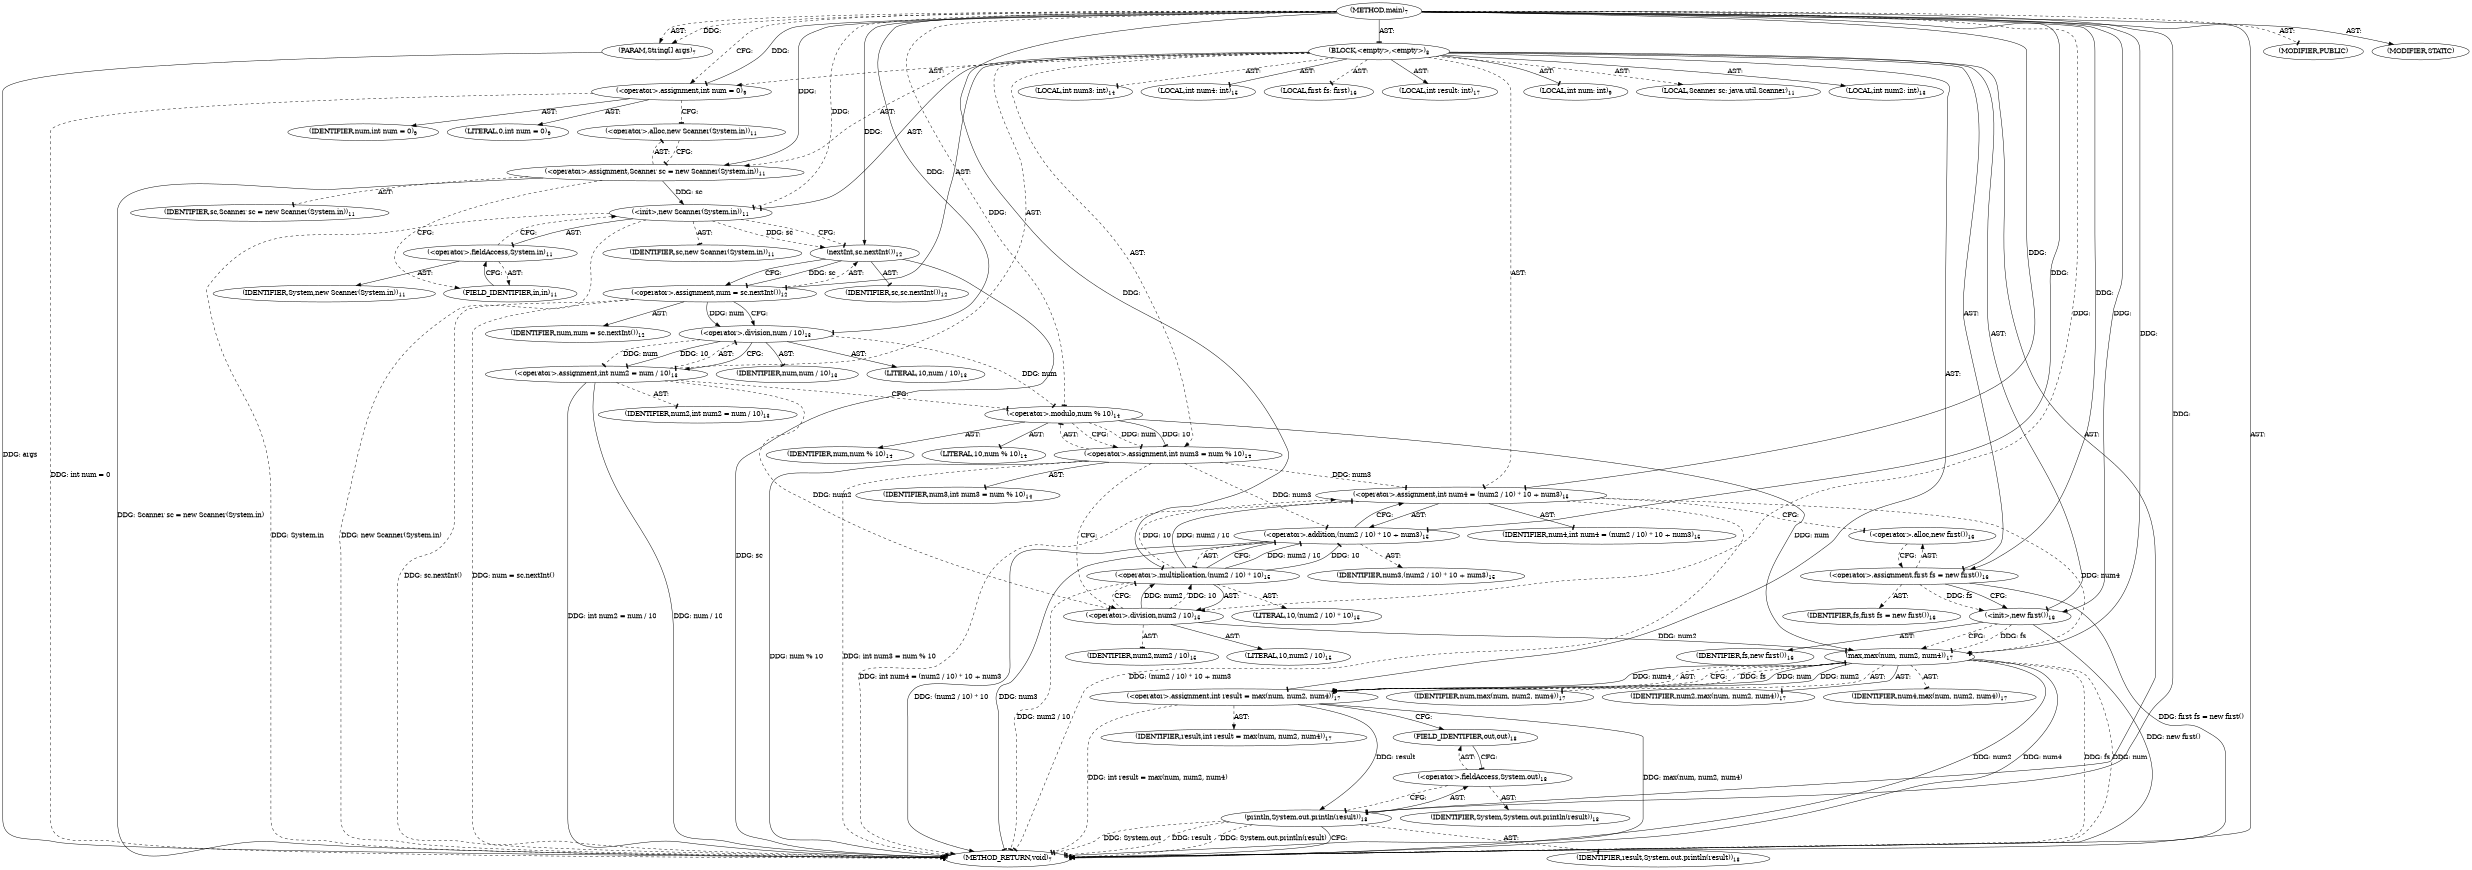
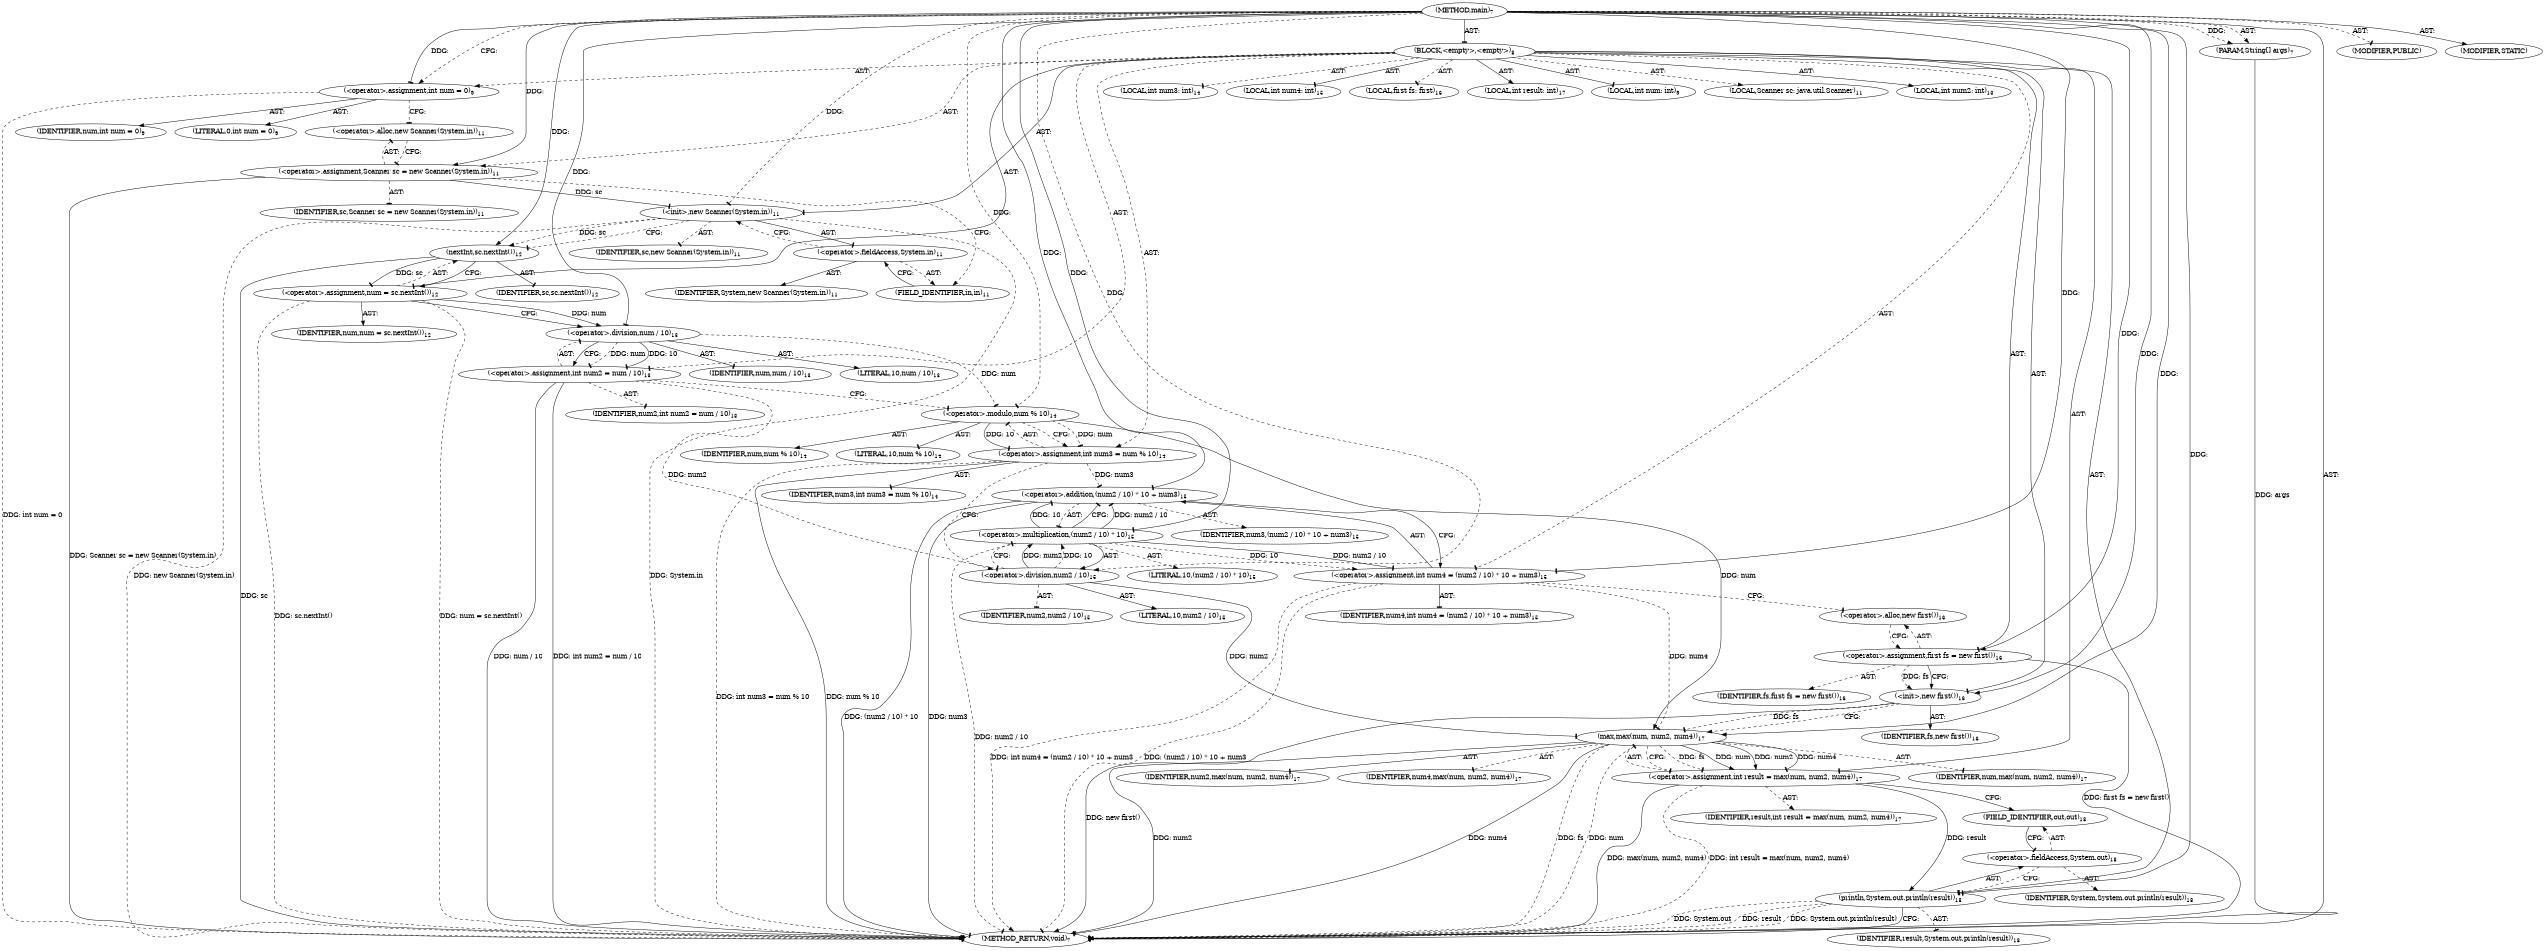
  digraph {
    edge [arrowhead=tee style=solid]
    n1 [label=<(METHOD,main)<SUB>7</SUB>>]
    n2 [label=<(PARAM,String[] args)<SUB>7</SUB>>]
    n3 [label=<(BLOCK,&lt;empty&gt;,&lt;empty&gt;)<SUB>8</SUB>>]
    n4 [label=<(&lt;operator&gt;.assignment,int num = 0)<SUB>9</SUB>>]
    n5 [label=<(&lt;operator&gt;.assignment,Scanner sc = new Scanner(System.in))<SUB>11</SUB>>]
    n6 [label=<(&lt;init&gt;,new Scanner(System.in))<SUB>11</SUB>>]
    n7 [label=<(nextInt,sc.nextInt())<SUB>12</SUB>>]
    n8 [label=<(&lt;operator&gt;.division,num / 10)<SUB>13</SUB>>]
    n9 [label=<(&lt;operator&gt;.modulo,num % 10)<SUB>14</SUB>>]
    n10 [label=<(&lt;operator&gt;.assignment,int num4 = (num2 / 10) * 10 + num3)<SUB>15</SUB>>]
    n11 [label=<(&lt;operator&gt;.addition,(num2 / 10) * 10 + num3)<SUB>15</SUB>>]
    n12 [label=<(&lt;operator&gt;.multiplication,(num2 / 10) * 10)<SUB>15</SUB>>]
    n13 [label=<(&lt;operator&gt;.division,num2 / 10)<SUB>15</SUB>>]
    n14 [label=<(&lt;operator&gt;.assignment,first fs = new first())<SUB>16</SUB>>]
    n15 [label=<(&lt;init&gt;,new first())<SUB>16</SUB>>]
    n16 [label=<(max,max(num, num2, num4))<SUB>17</SUB>>]
    n17 [label=<(println,System.out.println(result))<SUB>18</SUB>>]
    n18 [label=<(MODIFIER,PUBLIC)>]
    n19 [label=<(MODIFIER,STATIC)>]
    n20 [label=<(METHOD_RETURN,void)<SUB>7</SUB>>]
    n21 [label=<(LOCAL,int num: int)<SUB>9</SUB>>]
    n22 [label=<(LOCAL,Scanner sc: java.util.Scanner)<SUB>11</SUB>>]
    n23 [label=<(&lt;operator&gt;.assignment,num = sc.nextInt())<SUB>12</SUB>>]
    n24 [label=<(LOCAL,int num2: int)<SUB>13</SUB>>]
    n25 [label=<(&lt;operator&gt;.assignment,int num2 = num / 10)<SUB>13</SUB>>]
    n26 [label=<(LOCAL,int num3: int)<SUB>14</SUB>>]
    n27 [label=<(&lt;operator&gt;.assignment,int num3 = num % 10)<SUB>14</SUB>>]
    n28 [label=<(LOCAL,int num4: int)<SUB>15</SUB>>]
    n29 [label=<(LOCAL,first fs: first)<SUB>16</SUB>>]
    n30 [label=<(LOCAL,int result: int)<SUB>17</SUB>>]
    n31 [label=<(&lt;operator&gt;.assignment,int result = max(num, num2, num4))<SUB>17</SUB>>]
    n32 [label=<(IDENTIFIER,num,int num = 0)<SUB>9</SUB>>]
    n33 [label=<(LITERAL,0,int num = 0)<SUB>9</SUB>>]
    n34 [label=<(&lt;operator&gt;.alloc,new Scanner(System.in))<SUB>11</SUB>>]
    n35 [label=<(IDENTIFIER,sc,Scanner sc = new Scanner(System.in))<SUB>11</SUB>>]
    n36 [label=<(FIELD_IDENTIFIER,in,in)<SUB>11</SUB>>]
    n37 [label=<(IDENTIFIER,sc,new Scanner(System.in))<SUB>11</SUB>>]
    n38 [label=<(&lt;operator&gt;.fieldAccess,System.in)<SUB>11</SUB>>]
    n39 [label=<(IDENTIFIER,sc,sc.nextInt())<SUB>12</SUB>>]
    n40 [label=<(IDENTIFIER,num,num / 10)<SUB>13</SUB>>]
    n41 [label=<(LITERAL,10,num / 10)<SUB>13</SUB>>]
    n42 [label=<(IDENTIFIER,num,num % 10)<SUB>14</SUB>>]
    n43 [label=<(LITERAL,10,num % 10)<SUB>14</SUB>>]
    n44 [label=<(IDENTIFIER,num4,int num4 = (num2 / 10) * 10 + num3)<SUB>15</SUB>>]
    n45 [label=<(&lt;operator&gt;.alloc,new first())<SUB>16</SUB>>]
    n46 [label=<(IDENTIFIER,num3,(num2 / 10) * 10 + num3)<SUB>15</SUB>>]
    n47 [label=<(LITERAL,10,(num2 / 10) * 10)<SUB>15</SUB>>]
    n48 [label=<(IDENTIFIER,num2,num2 / 10)<SUB>15</SUB>>]
    n49 [label=<(LITERAL,10,num2 / 10)<SUB>15</SUB>>]
    n50 [label=<(IDENTIFIER,fs,first fs = new first())<SUB>16</SUB>>]
    n51 [label=<(IDENTIFIER,fs,new first())<SUB>16</SUB>>]
    n52 [label=<(IDENTIFIER,num,max(num, num2, num4))<SUB>17</SUB>>]
    n53 [label=<(IDENTIFIER,num2,max(num, num2, num4))<SUB>17</SUB>>]
    n54 [label=<(IDENTIFIER,num4,max(num, num2, num4))<SUB>17</SUB>>]
    n55 [label=<(&lt;operator&gt;.fieldAccess,System.out)<SUB>18</SUB>>]
    n56 [label=<(IDENTIFIER,result,System.out.println(result))<SUB>18</SUB>>]
    n57 [label=<(IDENTIFIER,num,num = sc.nextInt())<SUB>12</SUB>>]
    n58 [label=<(IDENTIFIER,num2,int num2 = num / 10)<SUB>13</SUB>>]
    n59 [label=<(IDENTIFIER,num3,int num3 = num % 10)<SUB>14</SUB>>]
    n60 [label=<(IDENTIFIER,result,int result = max(num, num2, num4))<SUB>17</SUB>>]
    n61 [label=<(FIELD_IDENTIFIER,out,out)<SUB>18</SUB>>]
    n62 [label=<(IDENTIFIER,System,new Scanner(System.in))<SUB>11</SUB>>]
    n63 [label=<(IDENTIFIER,System,System.out.println(result))<SUB>18</SUB>>]
    n1 -> n2 [arrowhead=normal label="AST: " style=dashed]
    n1 -> n2 [arrowhead=normal label="DDG: " style=dashed]
    n1 -> n3 [label="AST: "]
    n1 -> n4 [arrowhead=normal label="CFG: " style=dashed]
    n1 -> n4 [label="DDG: "]
    n1 -> n5 [arrowhead=normal label="DDG: "]
    n1 -> n6 [label="DDG: " style=dashed]
    n1 -> n7 [arrowhead=normal label="DDG: "]
    n1 -> n8 [label="DDG: "]
    n1 -> n9 [label="DDG: " style=dashed]
    n1 -> n10 [label="DDG: "]
    n1 -> n11 [label="DDG: "]
    n1 -> n12 [label="DDG: "]
    n1 -> n13 [arrowhead=normal label="DDG: " style=dashed]
    n1 -> n14 [arrowhead=normal label="DDG: "]
    n1 -> n15 [arrowhead=normal label="DDG: "]
    n1 -> n16 [arrowhead=normal label="DDG: "]
    n1 -> n17 [label="DDG: "]
    n1 -> n18 [label="AST: " style=dashed]
    n1 -> n19 [arrowhead=normal label="AST: "]
    n1 -> n20 [arrowhead=normal label="AST: "]
    n2 -> n20 [arrowhead=normal label="DDG: args"]
    n3 -> n4 [arrowhead=normal label="AST: " style=dashed]
    n3 -> n5 [arrowhead=normal label="AST: " style=dashed]
    n3 -> n6 [label="AST: "]
    n3 -> n10 [label="AST: " style=dashed]
    n3 -> n14 [label="AST: "]
    n3 -> n15 [label="AST: "]
    n3 -> n17 [label="AST: "]
    n3 -> n21 [label="AST: "]
    n3 -> n22 [arrowhead=normal label="AST: " style=dashed]
    n3 -> n23 [label="AST: "]
    n3 -> n24 [arrowhead=normal label="AST: "]
    n3 -> n25 [label="AST: " style=dashed]
    n3 -> n26 [label="AST: " style=dashed]
    n3 -> n27 [arrowhead=normal label="AST: " style=dashed]
    n3 -> n28 [label="AST: "]
    n3 -> n29 [label="AST: " style=dashed]
    n3 -> n30 [arrowhead=normal label="AST: "]
    n3 -> n31 [label="AST: "]
    n4 -> n20 [label="DDG: int num = 0" style=dashed]
    n4 -> n32 [arrowhead=normal label="AST: "]
    n4 -> n33 [arrowhead=normal label="AST: "]
    n4 -> n34 [label="CFG: " style=dashed]
-   n5 -> n6 [arrowhead=normal label="DDG: sc"]
+   n5 -> n6 [label="DDG: sc"]
    n5 -> n20 [label="DDG: Scanner sc = new Scanner(System.in)"]
    n5 -> n34 [label="AST: " style=dashed]
    n5 -> n35 [label="AST: " style=dashed]
    n5 -> n36 [arrowhead=normal label="CFG: " style=dashed]
    n6 -> n7 [label="CFG: " style=dashed]
    n6 -> n7 [arrowhead=normal label="DDG: sc" style=dashed]
    n6 -> n20 [label="DDG: System.in" style=dashed]
    n6 -> n20 [label="DDG: new Scanner(System.in)" style=dashed]
    n6 -> n37 [label="AST: " style=dashed]
    n6 -> n38 [label="AST: "]
    n7 -> n20 [label="DDG: sc"]
    n7 -> n23 [arrowhead=normal label="CFG: "]
    n7 -> n23 [label="DDG: sc"]
    n7 -> n39 [label="AST: "]
    n8 -> n9 [label="DDG: num" style=dashed]
    n8 -> n25 [arrowhead=normal label="CFG: "]
    n8 -> n25 [label="DDG: num" style=dashed]
    n8 -> n25 [label="DDG: 10"]
    n8 -> n40 [label="AST: "]
    n8 -> n41 [arrowhead=normal label="AST: "]
    n9 -> n16 [arrowhead=normal label="DDG: num"]
    n9 -> n27 [arrowhead=normal label="CFG: " style=dashed]
    n9 -> n27 [label="DDG: num" style=dashed]
    n9 -> n27 [label="DDG: 10"]
    n9 -> n42 [arrowhead=normal label="AST: "]
    n9 -> n43 [label="AST: "]
    n10 -> n11 [arrowhead=normal label="AST: "]
    n10 -> n16 [label="DDG: num4" style=dashed]
    n10 -> n20 [label="DDG: (num2 / 10) * 10 + num3" style=dashed]
    n10 -> n20 [arrowhead=normal label="DDG: int num4 = (num2 / 10) * 10 + num3" style=dashed]
    n10 -> n44 [label="AST: "]
    n10 -> n45 [label="CFG: " style=dashed]
    n11 -> n10 [arrowhead=normal label="CFG: "]
    n11 -> n12 [label="AST: " style=dashed]
    n11 -> n20 [arrowhead=normal label="DDG: (num2 / 10) * 10"]
    n11 -> n20 [label="DDG: num3"]
    n11 -> n46 [arrowhead=normal label="AST: " style=dashed]
    n12 -> n10 [label="DDG: num2 / 10"]
    n12 -> n10 [arrowhead=normal label="DDG: 10" style=dashed]
    n12 -> n11 [label="CFG: "]
    n12 -> n11 [label="DDG: num2 / 10"]
    n12 -> n11 [label="DDG: 10"]
    n12 -> n13 [arrowhead=normal label="AST: "]
    n12 -> n20 [label="DDG: num2 / 10" style=dashed]
    n12 -> n47 [arrowhead=normal label="AST: " style=dashed]
    n13 -> n12 [label="CFG: " style=dashed]
    n13 -> n12 [arrowhead=normal label="DDG: num2"]
    n13 -> n12 [arrowhead=normal label="DDG: 10" style=dashed]
    n13 -> n16 [label="DDG: num2"]
    n13 -> n48 [label="AST: " style=dashed]
    n13 -> n49 [arrowhead=normal label="AST: "]
    n14 -> n15 [arrowhead=normal label="CFG: "]
    n14 -> n15 [arrowhead=normal label="DDG: fs" style=dashed]
    n14 -> n20 [label="DDG: first fs = new first()"]
    n14 -> n45 [arrowhead=normal label="AST: " style=dashed]
    n14 -> n50 [arrowhead=normal label="AST: " style=dashed]
    n15 -> n16 [arrowhead=normal label="CFG: " style=dashed]
    n15 -> n16 [label="DDG: fs" style=dashed]
    n15 -> n20 [arrowhead=normal label="DDG: new first()"]
    n15 -> n51 [arrowhead=normal label="AST: "]
    n16 -> n20 [arrowhead=normal label="DDG: fs" style=dashed]
    n16 -> n20 [label="DDG: num" style=dashed]
    n16 -> n20 [arrowhead=normal label="DDG: num2"]
    n16 -> n20 [label="DDG: num4"]
    n16 -> n31 [label="CFG: " style=dashed]
    n16 -> n31 [label="DDG: fs" style=dashed]
    n16 -> n31 [arrowhead=normal label="DDG: num"]
    n16 -> n31 [arrowhead=normal label="DDG: num2"]
    n16 -> n31 [label="DDG: num4"]
    n16 -> n52 [label="AST: " style=dashed]
    n16 -> n53 [label="AST: "]
    n16 -> n54 [label="AST: " style=dashed]
    n17 -> n20 [label="CFG: "]
    n17 -> n20 [label="DDG: System.out" style=dashed]
    n17 -> n20 [label="DDG: result" style=dashed]
    n17 -> n20 [label="DDG: System.out.println(result)" style=dashed]
    n17 -> n55 [arrowhead=normal label="AST: "]
    n17 -> n56 [label="AST: " style=dashed]
    n23 -> n7 [arrowhead=normal label="AST: " style=dashed]
    n23 -> n8 [arrowhead=normal label="CFG: "]
    n23 -> n8 [arrowhead=normal label="DDG: num"]
    n23 -> n20 [label="DDG: sc.nextInt()" style=dashed]
    n23 -> n20 [arrowhead=normal label="DDG: num = sc.nextInt()" style=dashed]
    n23 -> n57 [arrowhead=normal label="AST: "]
    n25 -> n8 [label="AST: " style=dashed]
    n25 -> n9 [label="CFG: " style=dashed]
    n25 -> n13 [label="DDG: num2" style=dashed]
    n25 -> n20 [arrowhead=normal label="DDG: num / 10"]
    n25 -> n20 [label="DDG: int num2 = num / 10"]
    n25 -> n58 [label="AST: " style=dashed]
    n27 -> n9 [label="AST: " style=dashed]
-   n27 -> n10 [label="DDG: num3" style=dashed]
    n27 -> n11 [label="DDG: num3" style=dashed]
    n27 -> n13 [arrowhead=normal label="CFG: " style=dashed]
    n27 -> n20 [label="DDG: num % 10"]
    n27 -> n20 [arrowhead=normal label="DDG: int num3 = num % 10" style=dashed]
    n27 -> n59 [label="AST: "]
    n31 -> n16 [label="AST: " style=dashed]
    n31 -> n17 [arrowhead=normal label="DDG: result"]
    n31 -> n20 [label="DDG: max(num, num2, num4)"]
    n31 -> n20 [label="DDG: int result = max(num, num2, num4)" style=dashed]
    n31 -> n60 [arrowhead=normal label="AST: " style=dashed]
    n31 -> n61 [arrowhead=normal label="CFG: "]
    n34 -> n5 [label="CFG: " style=dashed]
    n36 -> n38 [arrowhead=normal label="CFG: "]
    n38 -> n6 [arrowhead=normal label="CFG: " style=dashed]
    n38 -> n36 [arrowhead=normal label="AST: " style=dashed]
    n38 -> n62 [arrowhead=normal label="AST: "]
    n45 -> n14 [arrowhead=normal label="CFG: " style=dashed]
    n55 -> n17 [label="CFG: " style=dashed]
    n55 -> n61 [arrowhead=normal label="AST: " style=dashed]
    n55 -> n63 [arrowhead=normal label="AST: " style=dashed]
    n61 -> n55 [label="CFG: "]
  }
